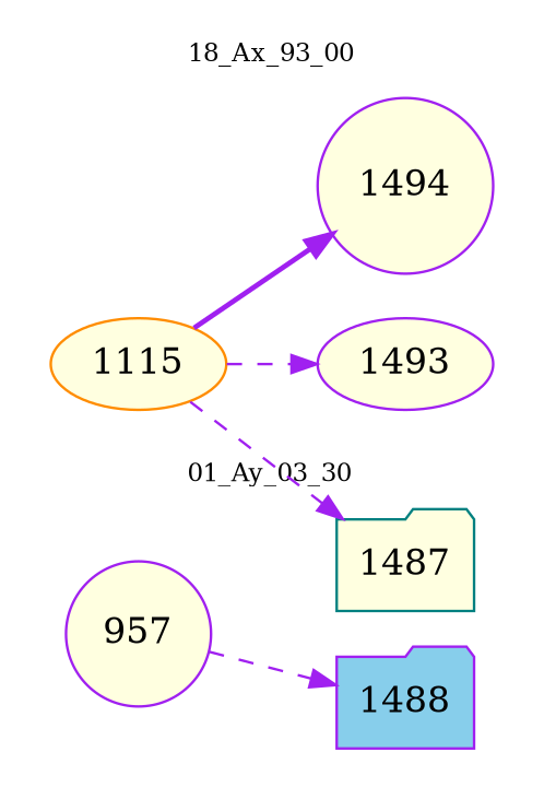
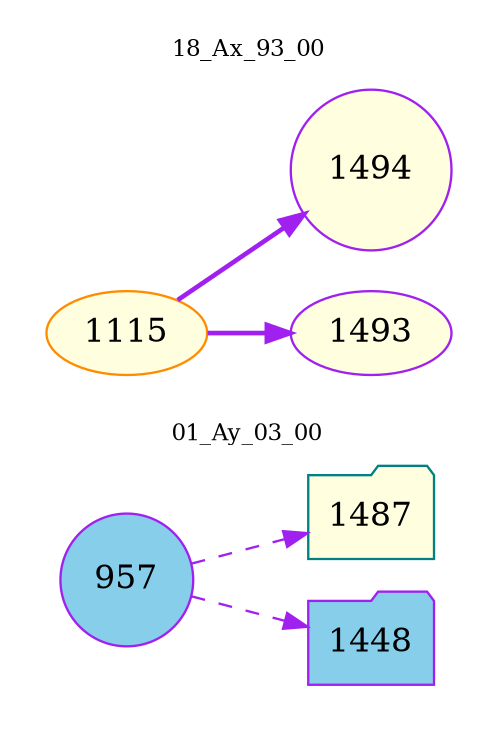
  digraph {
    rankdir=LR
    node [color=purple fillcolor=lightyellow shape=ellipse style=filled]
    edge [color=purple style=bold]
    n1 [color=darkorange label=1115]
    n2 [label=1493]
    n3 [label=1494 shape=circle]
-   n4 [label=957 shape=circle]
+   n4 [fillcolor=skyblue label=957 shape=circle]
    n5 [color=teal label=1487 shape=folder]
-   n6 [fillcolor=skyblue label=1488 shape=folder]
+   n6 [fillcolor=skyblue label=1448 shape=folder]
    subgraph cluster_1 {
      color=white
      fontsize=10
      label="18_Ax_93_00"
      n1
      n2
      n3
    }
    subgraph cluster_2 {
      color=white
      fontsize=10
-     label="01_Ay_03_30"
+     label="01_Ay_03_00"
      n4
      n5
      n6
    }
-   n1 -> n2 [style=dashed]
+   n1 -> n2
    n1 -> n3
-   n1 -> n5 [style=dashed]
+   n4 -> n5 [style=dashed]
    n4 -> n6 [style=dashed]
  }
